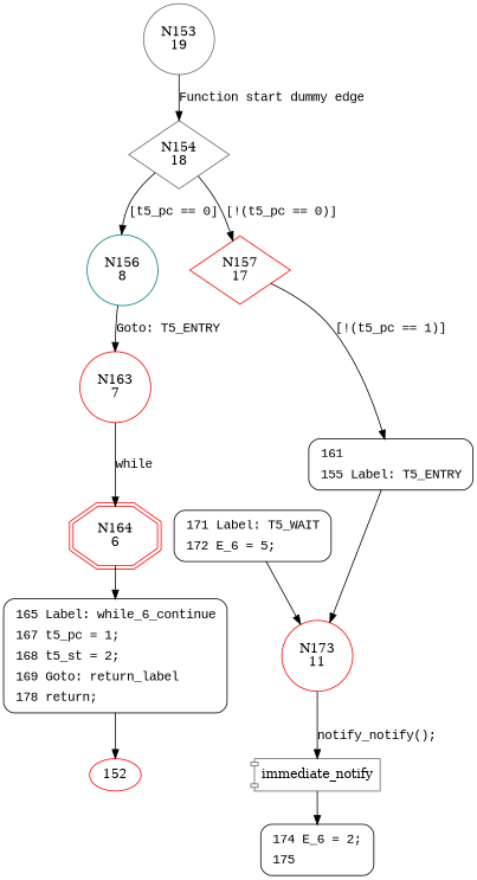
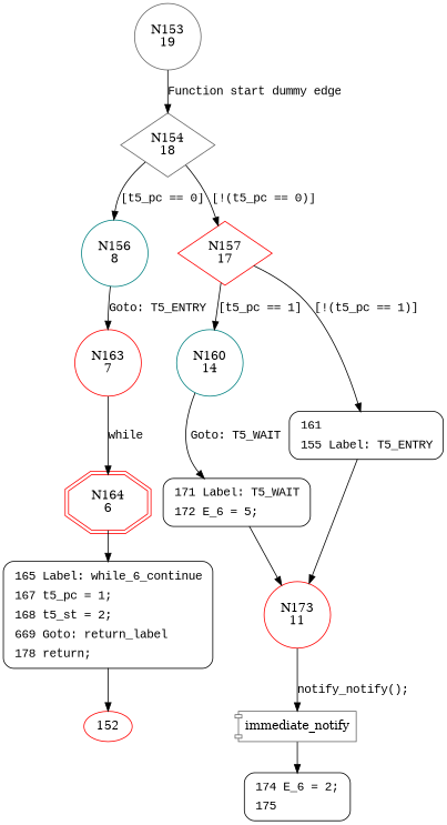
  digraph {
    node [color=red shape=circle]
    edge [fontname="Courier New"]
    n1 [color=gray40 label="N154\n18" shape=diamond]
    n2 [color=teal label="N156\n8"]
    n3 [label="N157\n17" shape=diamond]
    n4 [label="N163\n7"]
+   n5 [color=teal label="N160\n14"]
    n6 [fillcolor=white fontname="Courier New" label=<<table border="0" cellborder="0" cellpadding="3" bgcolor="white"><tr><td align="right">161</td><td align="left"></td></tr><tr><td align="right">155</td><td align="left">Label: T5_ENTRY</td></tr></table>> penwidth=1 shape=Mrecord style="filled,bold" color=""]
    n7 [label="N164\n6" shape=doubleoctagon]
    n8 [fillcolor=white fontname="Courier New" label=<<table border="0" cellborder="0" cellpadding="3" bgcolor="white"><tr><td align="right">171</td><td align="left">Label: T5_WAIT</td></tr><tr><td align="right">172</td><td align="left">E_6 = 5;</td></tr></table>> penwidth=1 shape=Mrecord style="filled,bold" color=""]
    n9 [label="N173\n11"]
-   n10 [fillcolor=white fontname="Courier New" label=<<table border="0" cellborder="0" cellpadding="3" bgcolor="white"><tr><td align="right">165</td><td align="left">Label: while_6_continue</td></tr><tr><td align="right">167</td><td align="left">t5_pc = 1;</td></tr><tr><td align="right">168</td><td align="left">t5_st = 2;</td></tr><tr><td align="right">169</td><td align="left">Goto: return_label</td></tr><tr><td align="right">178</td><td align="left">return;</td></tr></table>> penwidth=1 shape=Mrecord style="filled,bold" color=""]
+   n10 [fillcolor=white fontname="Courier New" label=<<table border="0" cellborder="0" cellpadding="3" bgcolor="white"><tr><td align="right">165</td><td align="left">Label: while_6_continue</td></tr><tr><td align="right">167</td><td align="left">t5_pc = 1;</td></tr><tr><td align="right">168</td><td align="left">t5_st = 2;</td></tr><tr><td align="right">669</td><td align="left">Goto: return_label</td></tr><tr><td align="right">178</td><td align="left">return;</td></tr></table>> penwidth=1 shape=Mrecord style="filled,bold" color=""]
    152 [shape=""]
    n12 [color=gray40 label=immediate_notify shape=component]
    n13 [fillcolor=white fontname="Courier New" label=<<table border="0" cellborder="0" cellpadding="3" bgcolor="white"><tr><td align="right">174</td><td align="left">E_6 = 2;</td></tr><tr><td align="right">175</td><td align="left"></td></tr></table>> penwidth=1 shape=Mrecord style="filled,bold" color=""]
    n14 [color=gray40 label="N153\n19"]
    n1 -> n2 [label="[t5_pc == 0]"]
    n1 -> n3 [label="[!(t5_pc == 0)]"]
    n2 -> n4 [label="Goto: T5_ENTRY"]
+   n3 -> n5 [label="[t5_pc == 1]"]
    n3 -> n6 [label="[!(t5_pc == 1)]"]
    n4 -> n7 [label=while]
+   n5 -> n8 [label="Goto: T5_WAIT"]
    n6 -> n9 [fontname=""]
    n7 -> n10
    n8 -> n9 [fontname=""]
    n9 -> n12 [label="notify_notify();"]
    n10 -> 152 [fontname=""]
    n12 -> n13
    n14 -> n1 [label="Function start dummy edge"]
  }
